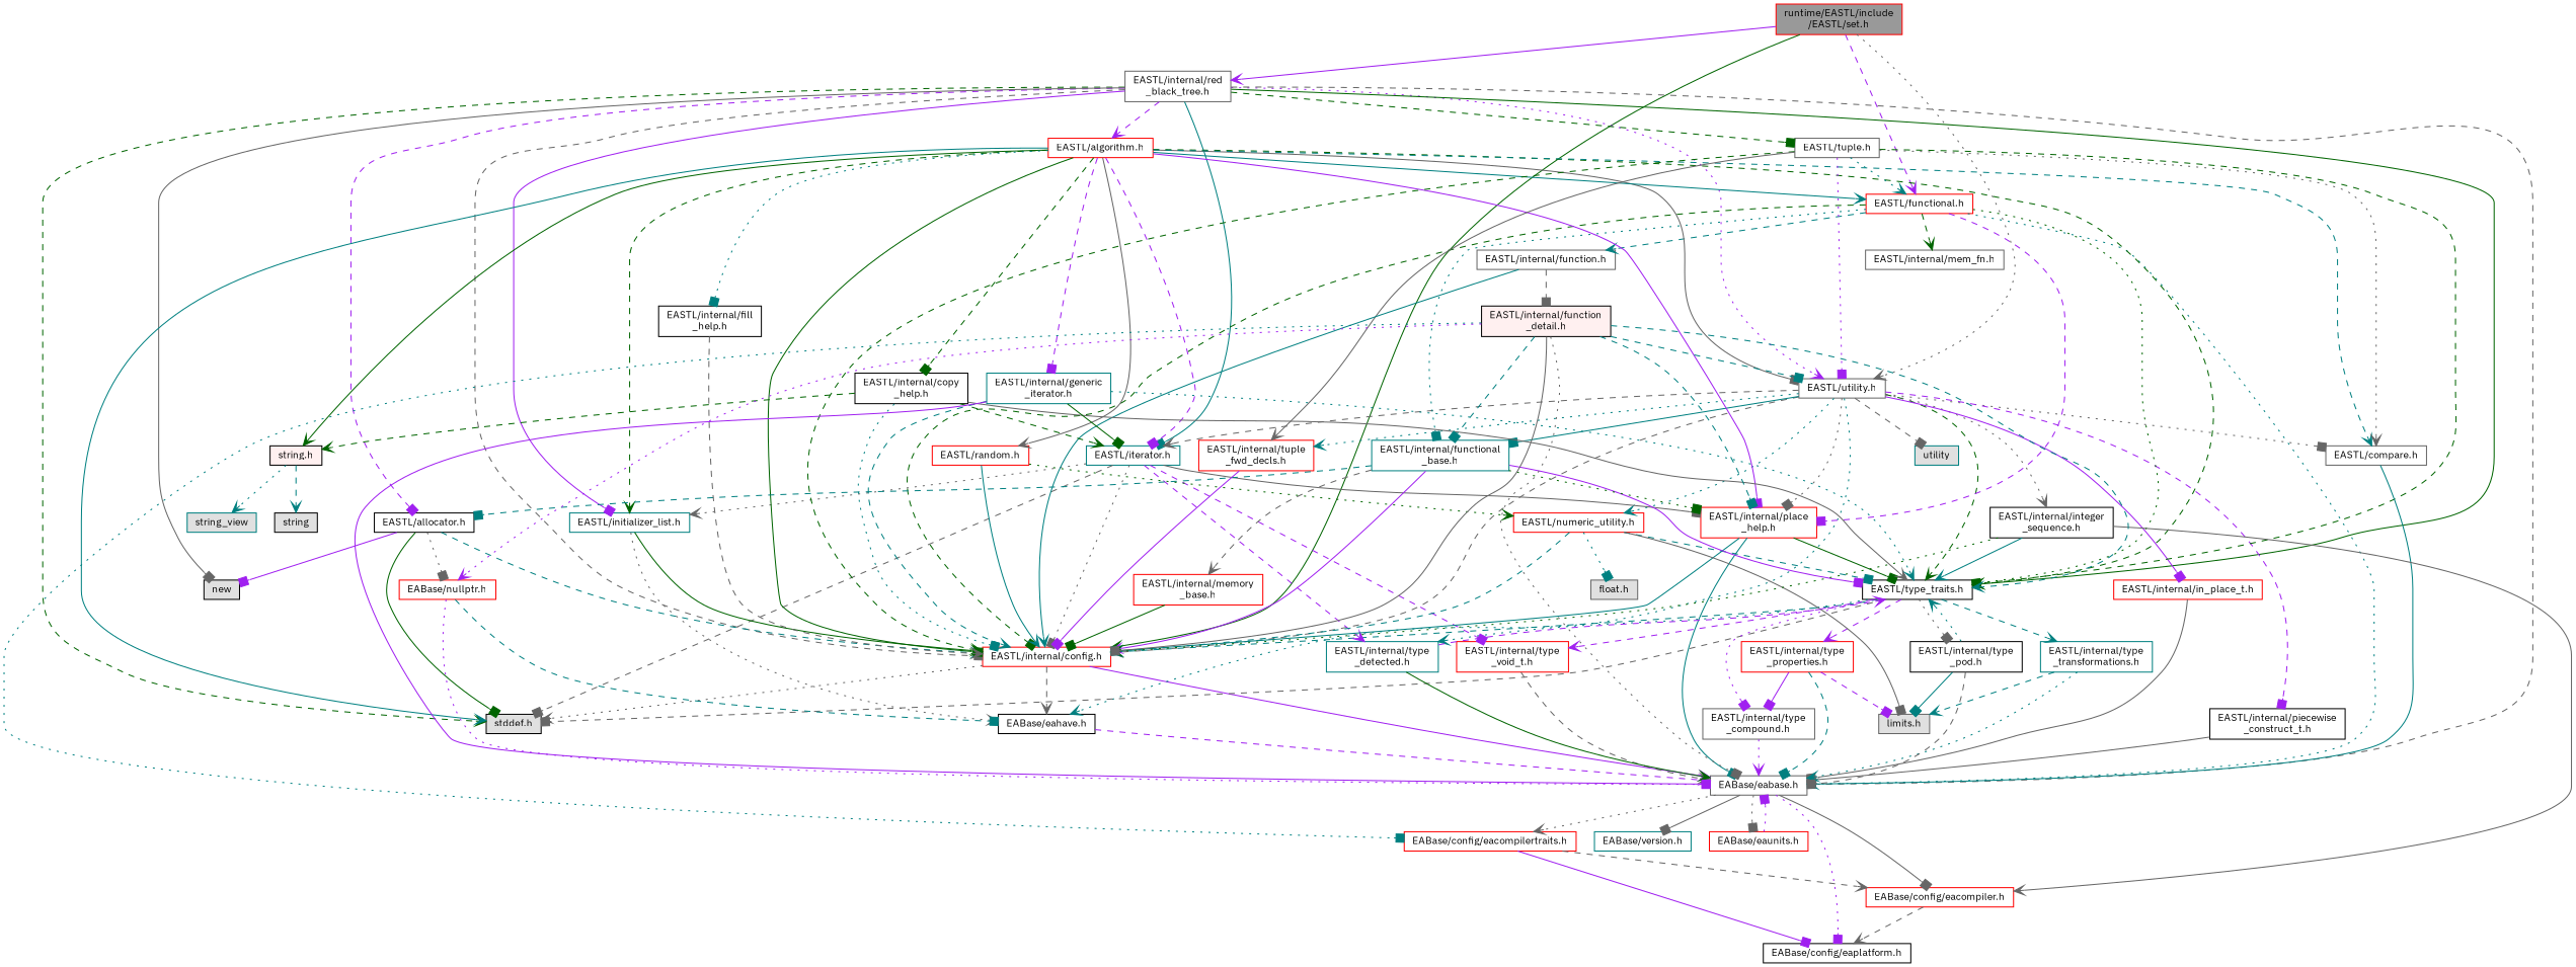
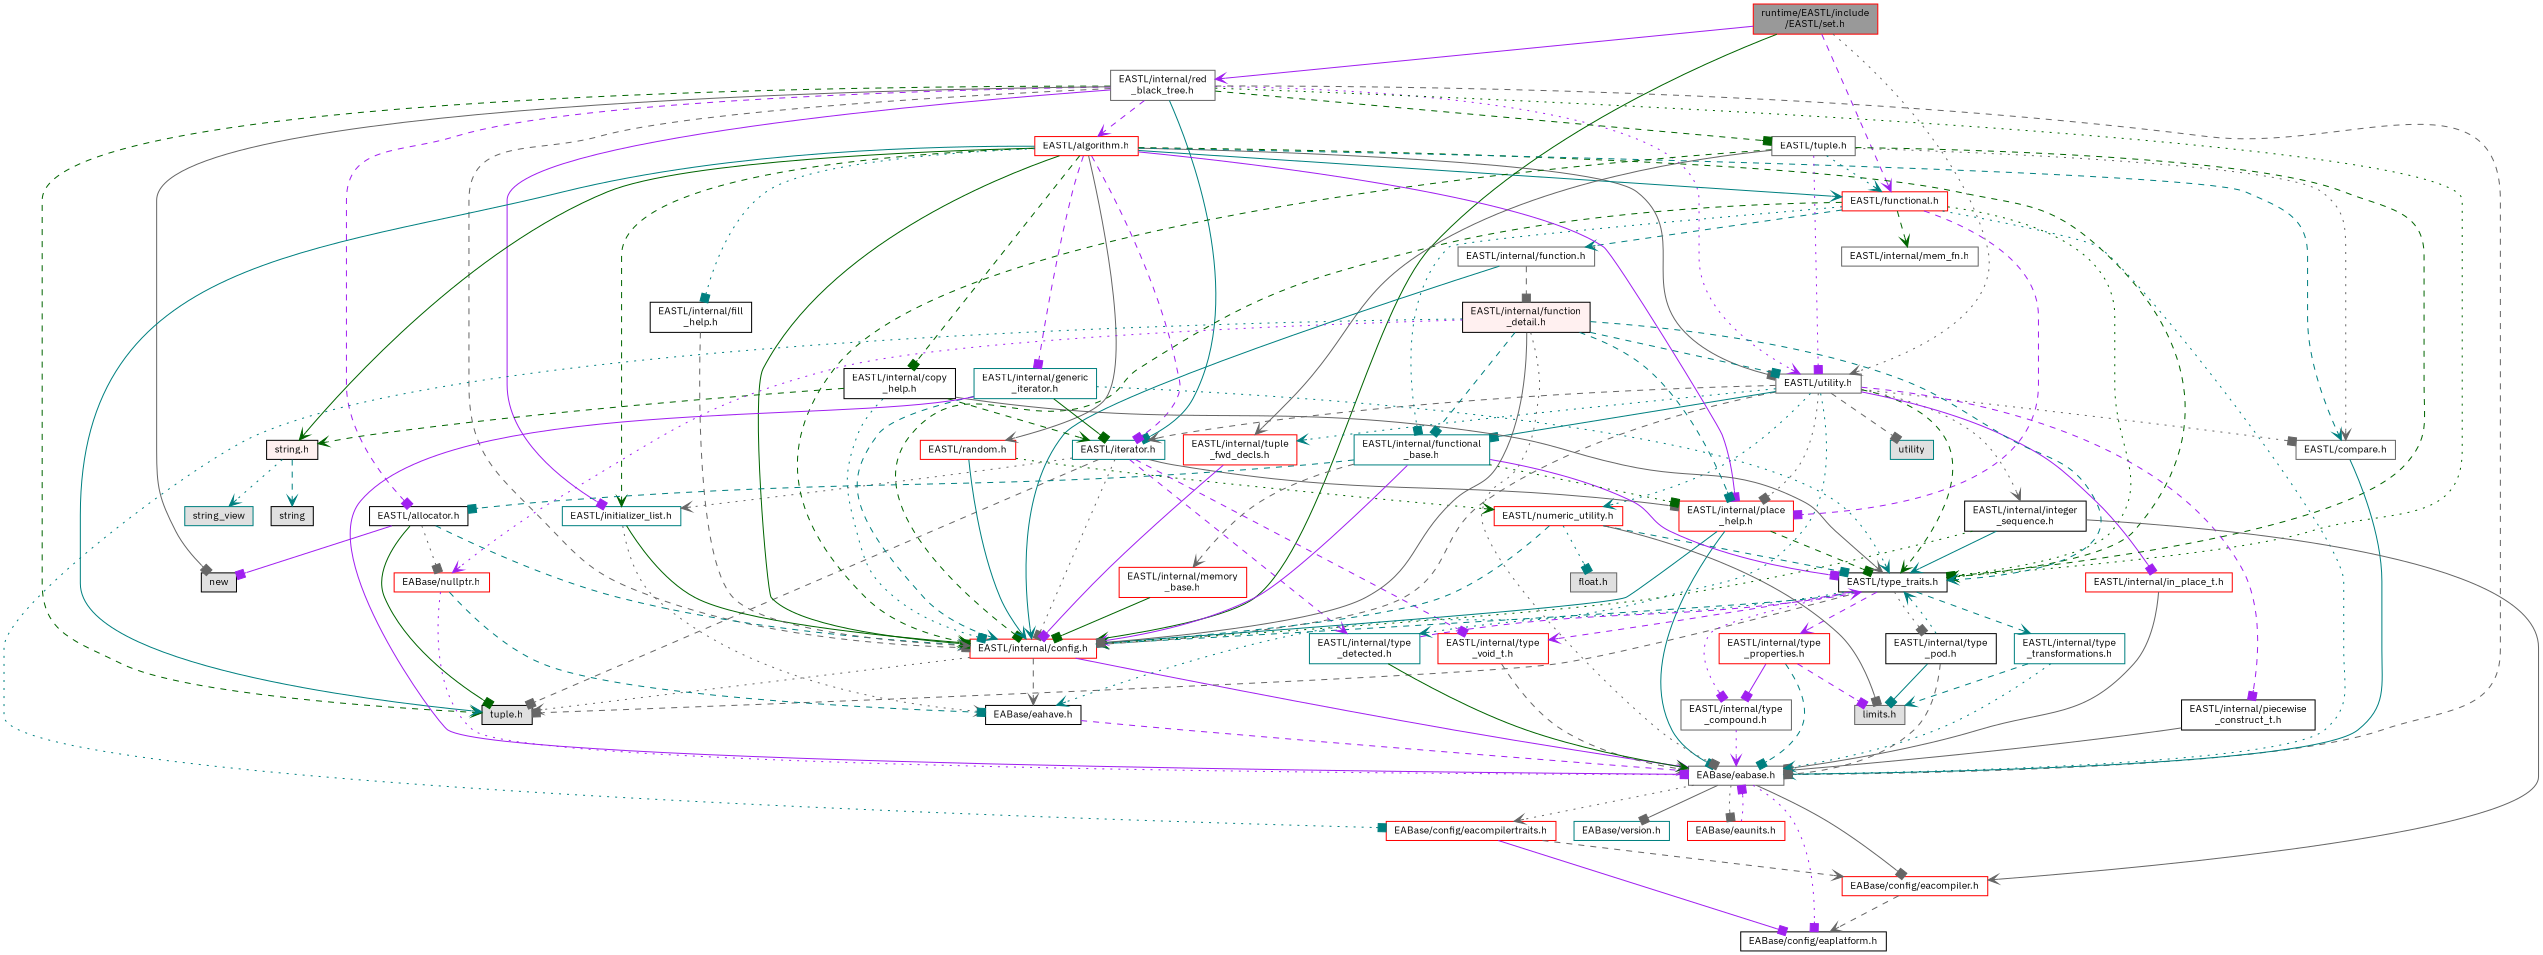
  digraph {
    fontname="IBM Plex Sans"
    node [color=red fillcolor=white fontname="IBM Plex Sans" fontsize=10 shape=box style=filled]
    edge [arrowhead=box color=teal fontname="IBM Plex Sans" fontsize=10 labelfontname=Helvetica labelfontsize=10 style=dashed]
    n1 [fillcolor=grey60 fontcolor=black height=0.2 label="runtime/EASTL/include\l/EASTL/set.h" width=0.4]
    n2 [height=0.2 label="EASTL/internal/config.h" width=0.4]
    n3 [color=gray40 height=0.2 label="EASTL/internal/red\l_black_tree.h" width=0.4]
    n4 [color=gray40 height=0.2 label="EASTL/utility.h" width=0.4]
    n5 [height=0.2 label="EASTL/functional.h" width=0.4]
    n6 [color=gray40 height=0.2 label="EABase/eabase.h" width=0.4]
    n7 [color=black height=0.2 label="EABase/eahave.h" width=0.4]
-   n8 [color=black fillcolor="#E0E0E0" height=0.2 label="stddef.h" width=0.4]
+   n8 [color=black fillcolor="#E0E0E0" height=0.2 label="tuple.h" width=0.4]
    n9 [color=black height=0.2 label="EASTL/type_traits.h" width=0.4]
    n10 [color=black height=0.2 label="EASTL/allocator.h" width=0.4]
    n11 [color=black fillcolor="#E0E0E0" height=0.2 label=new width=0.4]
    n12 [color=teal height=0.2 label="EASTL/iterator.h" width=0.4]
    n13 [color=teal height=0.2 label="EASTL/initializer_list.h" width=0.4]
    n14 [height=0.2 label="EASTL/algorithm.h" width=0.4]
    n15 [color=gray40 height=0.2 label="EASTL/tuple.h" width=0.4]
    n16 [height=0.2 label="EASTL/internal/place\l_help.h" width=0.4]
    n17 [height=0.2 label="EASTL/numeric_utility.h" width=0.4]
    n18 [color=gray40 height=0.2 label="EASTL/compare.h" width=0.4]
    n19 [color=teal height=0.2 label="EASTL/internal/functional\l_base.h" width=0.4]
    n20 [color=black height=0.2 label="EASTL/internal/integer\l_sequence.h" width=0.4]
    n21 [height=0.2 label="EASTL/internal/tuple\l_fwd_decls.h" width=0.4]
    n22 [height=0.2 label="EASTL/internal/in_place_t.h" width=0.4]
    n23 [color=black height=0.2 label="EASTL/internal/piecewise\l_construct_t.h" width=0.4]
    n24 [color=teal fillcolor="#E0E0E0" height=0.2 label=utility width=0.4]
    n25 [color=gray40 height=0.2 label="EASTL/internal/mem_fn.h" width=0.4]
    n26 [color=gray40 height=0.2 label="EASTL/internal/function.h" width=0.4]
    n27 [height=0.2 label="EABase/config/eacompiler.h" width=0.4]
    n28 [color=black height=0.2 label="EABase/config/eaplatform.h" width=0.4]
    n29 [height=0.2 label="EABase/config/eacompilertraits.h" width=0.4]
    n30 [color=teal height=0.2 label="EABase/version.h" width=0.4]
    n31 [height=0.2 label="EABase/eaunits.h" width=0.4]
    n32 [color=teal height=0.2 label="EASTL/internal/type\l_transformations.h" width=0.4]
    n33 [height=0.2 label="EASTL/internal/type\l_void_t.h" width=0.4]
    n34 [height=0.2 label="EASTL/internal/type\l_properties.h" width=0.4]
    n35 [color=gray40 height=0.2 label="EASTL/internal/type\l_compound.h" width=0.4]
    n36 [color=black height=0.2 label="EASTL/internal/type\l_pod.h" width=0.4]
    n37 [color=teal height=0.2 label="EASTL/internal/type\l_detected.h" width=0.4]
    n38 [height=0.2 label="EABase/nullptr.h" width=0.4]
    n39 [color=black height=0.2 label="EASTL/internal/copy\l_help.h" width=0.4]
    n40 [color=black fillcolor="#FFF0F0" height=0.2 label="string.h" width=0.4]
    n41 [color=black height=0.2 label="EASTL/internal/fill\l_help.h" width=0.4]
    n42 [color=teal height=0.2 label="EASTL/internal/generic\l_iterator.h" width=0.4]
    n43 [height=0.2 label="EASTL/random.h" width=0.4]
    n44 [color=gray40 fillcolor="#E0E0E0" height=0.2 label="limits.h" width=0.4]
    n45 [color=gray40 fillcolor="#E0E0E0" height=0.2 label="float.h" width=0.4]
    n46 [height=0.2 label="EASTL/internal/memory\l_base.h" width=0.4]
    n47 [color=black fillcolor="#E0E0E0" height=0.2 label=string width=0.4]
    n48 [color=teal fillcolor="#E0E0E0" height=0.2 label=string_view width=0.4]
    n49 [color=black fillcolor="#FFF0F0" height=0.2 label="EASTL/internal/function\l_detail.h" width=0.4]
    n1 -> n2 [arrowhead=vee color=darkgreen style=solid]
    n1 -> n3 [arrowhead=vee color=purple style=solid]
    n1 -> n4 [arrowhead=vee color=gray40 style=dotted]
    n1 -> n5 [arrowhead=vee color=purple]
    n2 -> n6 [arrowhead=vee color=purple style=solid]
    n2 -> n7 [arrowhead=vee color=gray40]
    n2 -> n8 [arrowhead=vee color=gray40 style=dotted]
    n3 -> n2 [color=gray40]
    n3 -> n4 [arrowhead=vee color=purple style=dotted]
    n3 -> n6 [color=gray40]
    n3 -> n8 [arrowhead=vee color=darkgreen]
-   n3 -> n9 [arrowhead=vee color=darkgreen style=solid]
+   n3 -> n9 [arrowhead=vee color=darkgreen style=dotted]
    n3 -> n10 [color=purple]
    n3 -> n11 [color=gray40 style=solid]
    n3 -> n12 [style=solid]
    n3 -> n13 [color=purple style=solid]
    n3 -> n14 [arrowhead=vee color=purple]
    n3 -> n15 [color=darkgreen]
    n4 -> n2 [arrowhead=vee color=gray40]
    n4 -> n7 [arrowhead=vee style=dotted]
    n4 -> n9 [arrowhead=vee color=darkgreen]
    n4 -> n12 [arrowhead=vee color=gray40]
    n4 -> n16 [color=gray40 style=dotted]
    n4 -> n17 [arrowhead=vee style=dotted]
    n4 -> n18 [color=gray40 style=dotted]
    n4 -> n19 [style=solid]
    n4 -> n20 [arrowhead=vee color=gray40 style=dotted]
    n4 -> n21 [arrowhead=vee style=dotted]
    n4 -> n22 [color=purple style=solid]
    n4 -> n23 [color=purple]
    n4 -> n24 [color=gray40]
    n5 -> n2 [color=darkgreen]
    n5 -> n6 [style=dotted]
    n5 -> n9 [color=darkgreen style=dotted]
    n5 -> n16 [color=purple]
    n5 -> n19 [style=dotted]
    n5 -> n25 [arrowhead=vee color=darkgreen]
    n5 -> n26 [arrowhead=vee]
    n6 -> n27 [color=gray40 style=solid]
    n6 -> n28 [color=purple style=dotted]
    n6 -> n29 [arrowhead=vee color=gray40 style=dotted]
    n6 -> n30 [color=gray40 style=solid]
    n6 -> n31 [color=gray40 style=dotted]
    n7 -> n6 [arrowhead=vee color=purple]
    n9 -> n2 [arrowhead=vee]
    n9 -> n8 [color=gray40]
    n9 -> n32 [arrowhead=vee]
    n9 -> n33 [arrowhead=vee color=purple]
    n9 -> n34 [arrowhead=vee color=purple]
    n9 -> n35 [color=purple style=dotted]
    n9 -> n36 [color=gray40 style=dotted]
    n9 -> n37 [arrowhead=vee style=dotted]
    n10 -> n2 [arrowhead=vee]
    n10 -> n8 [color=darkgreen style=solid]
    n10 -> n11 [color=purple style=solid]
    n10 -> n38 [color=gray40 style=dotted]
    n12 -> n2 [color=gray40 style=dotted]
    n12 -> n8 [color=gray40]
    n12 -> n13 [arrowhead=vee color=gray40 style=dotted]
    n12 -> n16 [color=gray40 style=solid]
    n12 -> n33 [color=purple]
    n12 -> n37 [arrowhead=vee color=purple]
    n13 -> n2 [arrowhead=vee color=darkgreen style=solid]
    n13 -> n7 [arrowhead=vee color=gray40 style=dotted]
    n14 -> n2 [color=darkgreen style=solid]
    n14 -> n4 [color=gray40 style=solid]
    n14 -> n5 [arrowhead=vee style=solid]
    n14 -> n8 [arrowhead=vee style=solid]
    n14 -> n9 [arrowhead=vee color=darkgreen]
    n14 -> n12 [color=purple]
    n14 -> n13 [arrowhead=vee color=darkgreen]
    n14 -> n16 [color=purple style=solid]
    n14 -> n18 [arrowhead=vee]
    n14 -> n39 [color=darkgreen]
    n14 -> n40 [arrowhead=vee color=darkgreen style=solid]
    n14 -> n41 [style=dotted]
    n14 -> n42 [color=purple]
    n14 -> n43 [arrowhead=vee color=gray40 style=solid]
    n15 -> n2 [arrowhead=vee color=darkgreen]
    n15 -> n4 [color=purple style=dotted]
    n15 -> n5 [arrowhead=vee style=dotted]
    n15 -> n9 [color=darkgreen]
    n15 -> n18 [arrowhead=vee color=gray40 style=dotted]
    n15 -> n21 [arrowhead=vee color=gray40 style=solid]
    n16 -> n2 [style=solid]
    n16 -> n6 [style=solid]
-   n16 -> n9 [color=darkgreen style=solid]
+   n16 -> n9 [color=darkgreen]
    n17 -> n2 [arrowhead=vee]
    n17 -> n9
    n17 -> n44 [color=gray40 style=solid]
    n17 -> n45 [style=dotted]
    n18 -> n6 [arrowhead=vee style=solid]
    n19 -> n2 [arrowhead=vee color=purple style=solid]
    n19 -> n9 [color=purple style=solid]
    n19 -> n10
    n19 -> n16 [color=darkgreen style=dotted]
    n19 -> n46 [arrowhead=vee color=gray40]
    n20 -> n2 [arrowhead=vee color=darkgreen style=dotted]
    n20 -> n9 [arrowhead=vee style=solid]
    n20 -> n27 [arrowhead=vee color=gray40 style=solid]
    n21 -> n2 [color=purple style=solid]
    n22 -> n6 [color=gray40 style=solid]
    n23 -> n6 [color=gray40 style=solid]
    n26 -> n2 [arrowhead=vee style=solid]
    n26 -> n49 [color=gray40]
    n27 -> n28 [arrowhead=vee color=gray40]
    n29 -> n27 [arrowhead=vee color=gray40]
    n29 -> n28 [color=purple style=solid]
    n31 -> n6 [color=purple style=dotted]
    n32 -> n6 [arrowhead=vee style=dotted]
    n32 -> n44 [arrowhead=vee]
    n33 -> n6 [arrowhead=vee color=gray40]
    n34 -> n6
    n34 -> n35 [color=purple style=solid]
    n34 -> n44 [color=purple]
    n35 -> n6 [arrowhead=vee color=purple style=dotted]
    n36 -> n6 [color=gray40]
    n36 -> n9 [arrowhead=vee style=dotted]
    n36 -> n44 [style=solid]
    n37 -> n6 [arrowhead=vee color=darkgreen style=solid]
    n37 -> n9 [arrowhead=vee color=purple]
    n38 -> n6 [color=purple style=dotted]
    n38 -> n7
    n39 -> n2 [style=dotted]
    n39 -> n9 [arrowhead=vee color=gray40 style=solid]
    n39 -> n12 [arrowhead=vee color=darkgreen]
    n39 -> n40 [arrowhead=vee color=darkgreen]
    n40 -> n47 [arrowhead=vee]
    n40 -> n48 [arrowhead=vee style=dotted]
    n41 -> n2 [arrowhead=vee color=gray40]
    n42 -> n2 [arrowhead=vee]
    n42 -> n6 [color=purple style=solid]
    n42 -> n9 [arrowhead=vee style=dotted]
    n42 -> n12 [color=darkgreen style=solid]
    n43 -> n2 [arrowhead=vee style=solid]
    n43 -> n17 [arrowhead=vee color=darkgreen style=dotted]
    n46 -> n2 [color=darkgreen style=solid]
    n49 -> n2 [color=gray40 style=solid]
    n49 -> n4
    n49 -> n6 [color=gray40 style=dotted]
    n49 -> n9 [arrowhead=vee]
    n49 -> n16
    n49 -> n19
    n49 -> n29 [style=dotted]
    n49 -> n38 [arrowhead=vee color=purple style=dotted]
  }
